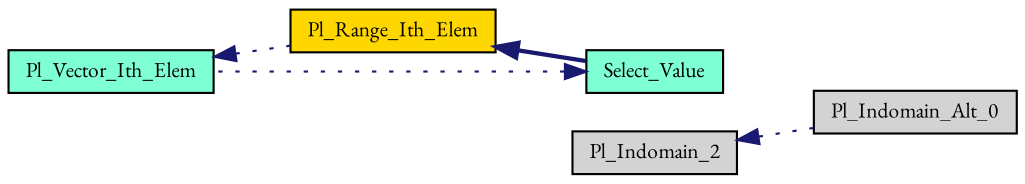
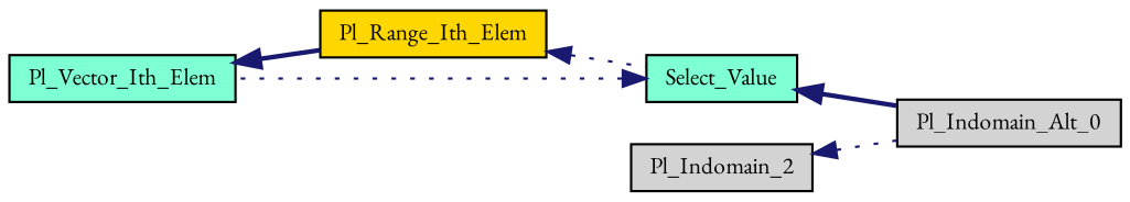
  digraph {
    fontname="EB Garamond"
    rankdir=LR
    node [color=black fillcolor=aquamarine fontname="EB Garamond" fontsize=10 shape=record style=filled]
    edge [color=midnightblue dir=back fontname="EB Garamond" fontsize=10 labelfontname=Helvetica labelfontsize=10 style=dotted]
    n1 [fontcolor=black height=0.2 label=Pl_Vector_Ith_Elem width=0.4]
    n2 [fillcolor=gold height=0.2 label=Pl_Range_Ith_Elem width=0.4]
    n3 [height=0.2 label=Select_Value width=0.4]
    n4 [fillcolor=lightgrey height=0.2 label=Pl_Indomain_Alt_0 width=0.4]
    n5 [fillcolor=lightgrey height=0.2 label=Pl_Indomain_2 width=0.4]
-   n1 -> n2
-   n2 -> n3 [style=bold]
+   n1 -> n2 [style=bold]
+   n2 -> n3
    n3 -> n1
+   n3 -> n4 [style=bold]
    n5 -> n4
  }
